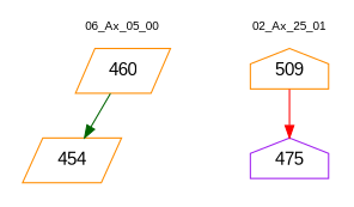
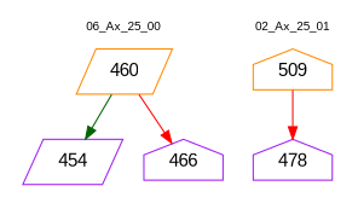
  digraph {
    fontname="Liberation Sans"
    node [color=purple fontname="Liberation Sans" shape=house]
    edge [color=red fontname="Liberation Sans"]
    n1 [color=darkorange label=460 shape=parallelogram]
-   n2 [color=darkorange label=454 shape=parallelogram]
+   n2 [label=454 shape=parallelogram]
+   n3 [label=466]
    n4 [color=darkorange label=509]
-   n5 [label=475]
+   n5 [label=478]
    subgraph cluster_1 {
      color=white
      fontsize=10
-     label="06_Ax_05_00"
+     label="06_Ax_25_00"
      n1
      n2
+     n3
    }
    subgraph cluster_2 {
      color=white
      fontsize=10
      label="02_Ax_25_01"
      n4
      n5
    }
    n1 -> n2 [color=darkgreen]
+   n1 -> n3
    n4 -> n5
  }
